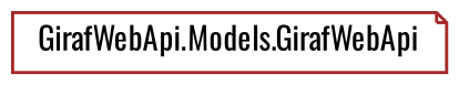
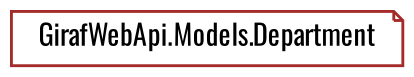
  digraph {
    rankdir=LR
    fontname=Oswald
-   n1 [color=brown fillcolor=white fontname=Oswald fontsize=10 height=0.2 label="GirafWebApi.Models.GirafWebApi" shape=note style=filled width=0.4]
+   n1 [color=brown fillcolor=white fontname=Oswald fontsize=10 height=0.2 label="GirafWebApi.Models.Department" shape=note style=filled width=0.4]
  }
